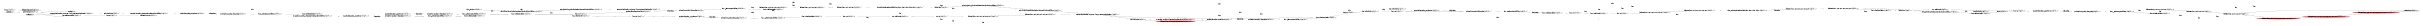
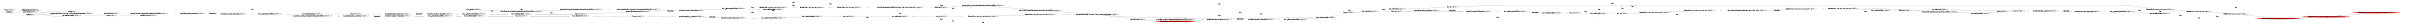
  digraph {
    rankdir=LR
    node [fillcolor=white shape=ellipse style=filled]
    edge [style=bold]
    n1 [label="harness3(2(.setStateBackend(getStateBackend())@@@20@@@['0', '0', '1']"]
    n2 [label="snapshot = harness.snapshot(0,0)@@@8@@@['1', '1', '0']"]
    n3 [label="OperatorSubtaskState initState2 = AbstractStreamOperatorTestHarness.repartitionOperatorState(snapshot,maxParallelism,1,2,1)@@@11@@@['1', '1', '0']"]
    n4 [label="KeyedOneInputStreamOperatorTestHarness<String,String,Integer>(( harness2 = new KeyedOneInputStreamOperatorTestHarness((((@@@32@@@['1', '1', '1']"]
    n5 [label="OperatorSubtaskState initState1 = AbstractStreamOperatorTestHarness.repartitionOperatorState(snapshot,maxParallelism,1,2,0)@@@10@@@['1', '1', '0']"]
    n6 [label="KeyedOneInputStreamOperatorTestHarness<String,String,Integer>(( harness2 = new KeyedOneInputStreamOperatorTestHarness((((@@@12@@@['1', '1', '0']"]
    n7 [label="harness2(1(.initializeState(initState2)@@@28@@@['1', '1', '0']"]
    n8 [label="harness2(0(.setup()@@@40@@@['1', '1', '1']"]
    n9 [label="harness2(0(.initializeState(initState1)@@@41@@@['1', '1', '1']"]
    n10 [label="harness2(0(.setStateBackend(getStateBackend())@@@39@@@['1', '1', '1']"]
    n11 [label="KeyGroupRange localKeyGroupRange20 = keyGroupPartitions.get(0)@@@36@@@['1', '1', '1']"]
    n12 [label="OperatorSubtaskState snapshot2@@@33@@@['1', '0', '1']"]
    n13 [label="harness2(0(.initializeState(initState1)@@@21@@@['1', '1', '0']"]
    n14 [label="snapshot2 = AbstractStreamOperatorTestHarness.repackageState(harness2(0(.snapshot(0,0),harness2(1(.snapshot(0,0))@@@52@@@['1', '1', '1']"]
    n15 [label="initState1 = AbstractStreamOperatorTestHarness.repartitionOperatorState(snapshot2,maxParallelism,2,1,0)@@@59@@@['0', '0', '1']"]
    n16 [label="validHarnessResult(harness2(0(,1,records(5(,records(6(,records(7(,records(8(,records(9()@@@53@@@['1', '1', '1']"]
-   n17 [label="harness.initializeState(initState1)@@@63@@@['0', '0', '1']"]
    n18 [label="harness.setStateBackend(getStateBackend())@@@61@@@['0', '0', '1']"]
    n19 [label="validHarnessResult(harness2(1(,1,records(0(,records(1(,records(2(,records(3(,records(4()@@@54@@@['1', '1', '1']"]
    n20 [label="KeyGroupRange localKeyGroupRange20 = keyGroupPartitions.get(0)@@@16@@@['1', '1', '0']"]
    n21 [label="Assert.assertEquals(new KeyGroupRange(0,4),localKeyGroupRange20)@@@17@@@['1', '1', '0']"]
    n22 [label="harness2(0( = getHarnessTest(keySelector,maxParallelism,2,0)@@@18@@@['1', '1', '0']"]
    n23 [label="harness3(2( = getHarnessTest(keySelector,maxParallelism,3,2)@@@59@@@['1', '1', '0']"]
    n24 [fillcolor=red label="validHarnessResult(harness3(0(,1,records(4(,records(5(,records(6(,records(7(,records(8(,records(9()@@@69@@@['1', '0', '0']"]
    n25 [label="harness3(2(.setStateBackend(getStateBackend())@@@60@@@['1', '1', '0']"]
    n26 [fillcolor=red label="validHarnessResult(harness3(1(,1,records(0(,records(1(,records(2(,records(3(,records(7(,records(8(,records(9()@@@70@@@['1', '0', '0']"]
    n27 [label="validHarnessResult(harness3(2(,3,records(7(,records(8(,records(9()@@@66@@@['1', '1', '0']"]
    n28 [label="validHarnessResult(harness3(0(,3,records(0(,records(1(,records(2(,records(3()@@@64@@@['1', '1', '0']"]
    n29 [label="validHarnessResult(harness3(1(,3,records(4(,records(5(,records(6()@@@65@@@['1', '1', '0']"]
-   n30 [fillcolor=lightgray label="{closeHarness(harness3)}@@@68@@@['1', '1', '0']"]
    n31 [fillcolor=red label="validHarnessResult(harness3(2(,1,records(0(,records(1(,records(2(,records(3(,records(4(,records(5(,records(6()@@@71@@@['1', '0', '0']"]
    n32 [label="harness.setup()@@@62@@@['0', '0', '1']"]
    n33 [label="harness3(2( = getHarnessTest(keySelector,maxParallelism,3,2)@@@19@@@['0', '0', '1']"]
    n34 [label="{closeHarness(harness3)}@@@27@@@['0', '0', '1']"]
    n35 [label="validHarnessResult(harness3(0(,1,records(0(,records(1(,records(2(,records(3()@@@22@@@['0', '0', '1']"]
    n36 [label="validHarnessResult(harness3(1(,1,records(4(,records(5(,records(6()@@@23@@@['0', '0', '1']"]
    n37 [label="validHarnessResult(harness3(2(,1,records(7(,records(8(,records(9()@@@24@@@['0', '0', '1']"]
    n38 [label="OperatorSubtaskState initState1 = AbstractStreamOperatorTestHarness.repartitionOperatorState(snapshot3,maxParallelism,3,2,0)@@@30@@@['0', '0', '1']"]
    n39 [label="snapshot3 = AbstractStreamOperatorTestHarness.repackageState(harness3(0(.snapshot(0,0),harness3(1(.snapshot(0,0),harness3(2(.snapshot(0,0))@@@25@@@['0', '0', '1']"]
    n40 [label="harness.setStateBackend(getStateBackend())@@@5@@@['1', '1', '0']"]
    n41 [label="harness.open()@@@6@@@['1', '1', '0']"]
    n42 [label="validHarnessResult(harness,1,records)@@@7@@@['1', '1', '0']"]
+   n43 [label="harness2(0(.setup()@@@20@@@['1', '1', '0']"]
    n44 [label="harness2(0(.open()@@@22@@@['1', '1', '0']"]
    n45 [label="harness3(1(.setStateBackend(getStateBackend())@@@53@@@['1', '1', '0']"]
    n46 [label="{closeHarness(harness2)}@@@56@@@['1', '1', '1']"]
    n47 [label="harness3(1(.initializeState(initState2)@@@55@@@['1', '1', '0']"]
    n48 [label="harness3(1(.open()@@@56@@@['1', '1', '0']"]
    n49 [label="harness3(2(.initializeState(initState3)@@@62@@@['1', '1', '0']"]
    n50 [label="harness2(0(.open()@@@42@@@['1', '1', '1']"]
    n51 [label="harness3(0( = getHarnessTest(keySelector,maxParallelism,3,0)@@@9@@@['0', '0', '1']"]
    n52 [label="harness3(0(.setStateBackend(getStateBackend())@@@10@@@['0', '0', '1']"]
+   n53 [label="harness3(0(.open()@@@11@@@['0', '0', '1']"]
    n54 [label="harness2(1(.initializeState(initState2)@@@48@@@['1', '1', '1']"]
    n55 [label="harness2(1(.open()@@@49@@@['1', '1', '1']"]
    n56 [label="validHarnessResult(harness2(0(,2,records(0(,records(1(,records(2(,records(3(,records(4()@@@50@@@['1', '1', '1']"]
    n57 [label="harness2(1(.setup()@@@47@@@['1', '1', '1']"]
    n58 [label="harness2(1(.setup()@@@27@@@['1', '1', '0']"]
    n59 [label="harness2(1(.open()@@@29@@@['1', '1', '0']"]
    n60 [label="KeyGroupRange localKeyGroupRange32 = keyGroupPartitions.get(2)@@@57@@@['1', '1', '0']"]
    n61 [fillcolor=lightgray label="testScalingDown['0', '0', '1']" shape=diamond]
    n62 [label="KeyedOneInputStreamOperatorTestHarness<String,String,Integer>(( harness3 = new KeyedOneInputStreamOperatorTestHarness((((@@@3@@@['0', '0', '1']"]
    n63 [label="OperatorSubtaskState snapshot3@@@4@@@['0', '0', '1']"]
    n64 [label="validHarnessResult(harness2(1(,2,records(5(,records(6(,records(7(,records(8(,records(9()@@@51@@@['1', '1', '1']"]
    n65 [label="harness3(1( = getHarnessTest(keySelector,maxParallelism,3,1)@@@14@@@['0', '0', '1']"]
    n66 [label="harness3(1(.setStateBackend(getStateBackend())@@@15@@@['0', '0', '1']"]
    n67 [label="harness3(1(.open()@@@16@@@['0', '0', '1']"]
    n68 [label="KeyGroupRange localKeyGroupRange32 = keyGroupPartitions.get(2)@@@17@@@['0', '0', '1']"]
    n69 [label="Assert.assertEquals(new KeyGroupRange(7,9),localKeyGroupRange32)@@@18@@@['0', '0', '1']"]
    n70 [label="validHarnessResult(harness2(0(,2,records(0(,records(1(,records(2(,records(3(,records(4()@@@30@@@['1', '1', '0']"]
    n71 [label="Assert.assertEquals(new KeyGroupRange(4,6),localKeyGroupRange31)@@@13@@@['0', '0', '1']"]
    n72 [label="harness2(0(.setStateBackend(getStateBackend())@@@19@@@['1', '1', '0']"]
    n73 [label="validHarnessResult(harness2(1(,2,records(5(,records(6(,records(7(,records(8(,records(9()@@@31@@@['1', '1', '0']"]
    n74 [label="List<KeyGroupRange> keyGroupPartitions = StateAssignmentOperation.createKeyGroupPartitions(maxParallelism,3)@@@6@@@['0', '0', '1']"]
    n75 [label="KeyGroupRange localKeyGroupRange30 = keyGroupPartitions.get(0)@@@7@@@['0', '0', '1']"]
    n76 [label="KeyGroupRange localKeyGroupRange21 = keyGroupPartitions.get(1)@@@43@@@['0', '0', '1']"]
    n77 [label="Assert.assertEquals(new KeyGroupRange(5,9),localKeyGroupRange21)@@@44@@@['1', '1', '1']"]
    n78 [label="harness2(1( = getHarnessTest(keySelector,maxParallelism,2,1)@@@45@@@['1', '1', '1']"]
    n79 [label="OperatorSubtaskState initState2 = AbstractStreamOperatorTestHarness.repartitionOperatorState(snapshot3,maxParallelism,3,2,1)@@@31@@@['0', '0', '1']"]
    n80 [label="harness2(1(.setStateBackend(getStateBackend())@@@46@@@['1', '1', '1']"]
    n81 [label="KeyGroupRange localKeyGroupRange31 = keyGroupPartitions.get(1)@@@12@@@['0', '0', '1']"]
    n82 [fillcolor=lightgray label="testScalingUp['0', '1', '0']" shape=diamond]
    n83 [label="OperatorSubtaskState snapshot@@@3@@@['1', '1', '0']"]
    n84 [fillcolor=lightgray label="testScalingUp['1', '0', '0']" shape=diamond]
    n85 [label="harness.open()@@@64@@@['0', '0', '1']"]
    n86 [fillcolor=lightgray label="validHarnessResult(harness,3,records)@@@65@@@['0', '0', '1']"]
    n87 [label="Assert.assertEquals(new KeyGroupRange(0,3),localKeyGroupRange30)@@@8@@@['0', '0', '1']"]
    n88 [label="Assert.assertEquals(new KeyGroupRange(0,4),localKeyGroupRange20)@@@37@@@['0', '0', '1']"]
    n89 [label="harness2(0( = getHarnessTest(keySelector,maxParallelism,2,0)@@@38@@@['0', '0', '1']"]
    n90 [label="Assert.assertEquals(new KeyGroupRange(7,9),localKeyGroupRange32)@@@58@@@['1', '1', '0']"]
    n91 [label="List<KeyGroupRange> keyGroupPartitions = StateAssignmentOperation.createKeyGroupPartitions(maxParallelism,2)@@@15@@@['1', '1', '0']"]
    n92 [label="List<KeyGroupRange> keyGroupPartitions = StateAssignmentOperation.createKeyGroupPartitions(maxParallelism,2)@@@35@@@['0', '0', '1']"]
    n93 [fillcolor=red label="validHarnessResult(harness2(1(,1,records(0(,records(1(,records(2(,records(3(,records(4()@@@34@@@['1', '0', '0']"]
+   n94 [label="harness3(2(.open()@@@63@@@['1', '1', '0']"]
    n95 [label="Assert.assertEquals(new KeyGroupRange(5,9),localKeyGroupRange21)@@@24@@@['1', '1', '0']"]
    n96 [label="harness2(1( = getHarnessTest(keySelector,maxParallelism,2,1)@@@25@@@['1', '1', '0']"]
    n97 [label="harness2(1(.setStateBackend(getStateBackend())@@@26@@@['1', '1', '0']"]
    n98 [label="KeyGroupRange localKeyGroupRange21 = keyGroupPartitions.get(1)@@@23@@@['1', '1', '0']"]
    n2 -> n3 [label=snapshot style=solid]
    n2 -> n4 [label=snapshot style=solid]
    n2 -> n5
    n2 -> n5 [label=snapshot style=solid]
    n3 -> n6
    n3 -> n7 [label=initState2 style=solid]
    n4 -> n8 [label=snapshot2 style=solid]
    n4 -> n9 [label=snapshot2 style=solid]
    n4 -> n10 [label=snapshot2 style=solid]
    n4 -> n11
    n4 -> n12
    n5 -> n3
    n5 -> n13 [label=initState1 style=solid]
    n7 -> n59
    n8 -> n9
    n8 -> n47 [label=initState2 style=solid]
    n9 -> n49 [label=initState3 style=solid]
    n9 -> n50
    n10 -> n8
    n10 -> n15 [label=0 style=dashed]
    n10 -> n56 [label=initState1 style=solid]
    n11 -> n10
    n11 -> n88 [label=localKeyGroupRange20 style=solid]
    n11 -> n88
    n12 -> n92
    n12 -> n93
    n13 -> n44
    n14 -> n15 [label=snapshot2 style=solid]
    n14 -> n16
    n14 -> n16 [label=localKeyGroupRange31 style=solid]
-   n15 -> n17 [label=initState1 style=solid]
    n15 -> n18
    n16 -> n19
    n18 -> n32
    n19 -> n45
    n19 -> n46
    n20 -> n21
    n20 -> n21 [label=localKeyGroupRange20 style=solid]
    n21 -> n22
    n22 -> n72
    n23 -> n24 [label=harness3 style=solid]
    n23 -> n25
    n23 -> n26 [label=harness3 style=solid]
    n23 -> n27 [label=harness3 style=solid]
    n23 -> n28 [label=harness3 style=solid]
    n23 -> n29 [label=harness3 style=solid]
-   n23 -> n30 [label=harness3 style=solid]
    n23 -> n31 [label=harness3 style=solid]
    n24 -> n26
    n26 -> n31
    n27 -> n24
-   n27 -> n30
    n28 -> n29
    n29 -> n27
-   n31 -> n30
    n32 -> n48
    n33 -> n1
    n33 -> n34 [label=harness3 style=solid]
    n33 -> n35 [label=harness3 style=solid]
    n33 -> n36 [label=harness3 style=solid]
    n33 -> n37 [label=harness3 style=solid]
    n34 -> n38
    n35 -> n36
    n36 -> n37
    n37 -> n39
    n38 -> n9 [label=initState1 style=solid]
    n38 -> n79
    n39 -> n34
    n39 -> n38 [label=snapshot3 style=solid]
    n39 -> n79 [label=snapshot3 style=solid]
    n40 -> n41
    n41 -> n42
+   n43 -> n13
    n44 -> n98
    n45 -> n46
    n46 -> n15
    n46 -> n47
    n47 -> n48
    n48 -> n60
+   n49 -> n94
    n50 -> n76
    n50 -> n77
    n51 -> n52
+   n52 -> n53
+   n53 -> n81
    n54 -> n55
    n55 -> n56
    n56 -> n64
    n57 -> n54
    n58 -> n7
    n59 -> n70
    n60 -> n90
    n60 -> n90 [label=localKeyGroupRange32 style=solid]
    n61 -> n62
    n62 -> n63
    n63 -> n74
    n64 -> n14
    n65 -> n66
    n66 -> n67
    n67 -> n68
    n68 -> n69 [label=localKeyGroupRange32 style=solid]
    n68 -> n69
    n69 -> n33
    n70 -> n73
    n71 -> n65
+   n72 -> n43
    n73 -> n4
    n74 -> n75
    n75 -> n87
    n75 -> n87 [label=localKeyGroupRange30 style=solid]
    n76 -> n77 [label=localKeyGroupRange21 style=solid]
    n76 -> n77
    n77 -> n78
    n78 -> n16 [label=harness2 style=solid]
    n78 -> n19 [label=harness2 style=solid]
    n78 -> n46 [label=harness2 style=solid]
    n78 -> n56 [label=harness2 style=solid]
    n78 -> n64 [label=harness2 style=solid]
    n78 -> n80
    n78 -> n80 [label=localKeyGroupRange30 style=solid]
    n79 -> n4
    n79 -> n54 [label=initState2 style=solid]
    n80 -> n57
    n81 -> n71 [label=localKeyGroupRange31 style=solid]
    n81 -> n71
    n82 -> n83
    n83 -> n2 [label=initState1 style=solid]
    n83 -> n40
    n83 -> n62 [label=0 style=dashed]
    n83 -> n84
    n85 -> n86 [style=solid]
    n87 -> n51
    n88 -> n89
    n89 -> n10
    n90 -> n23
    n91 -> n20
    n92 -> n11
    n93 -> n11
+   n94 -> n28
    n95 -> n96
    n96 -> n11 [label=harness2 style=solid]
    n96 -> n12 [label=harness2 style=solid]
    n96 -> n70 [label=harness2 style=solid]
    n96 -> n73 [label=harness2 style=solid]
    n96 -> n93 [label=harness2 style=solid]
    n96 -> n97
    n97 -> n58
    n98 -> n95 [label=localKeyGroupRange21 style=solid]
    n98 -> n95
  }
